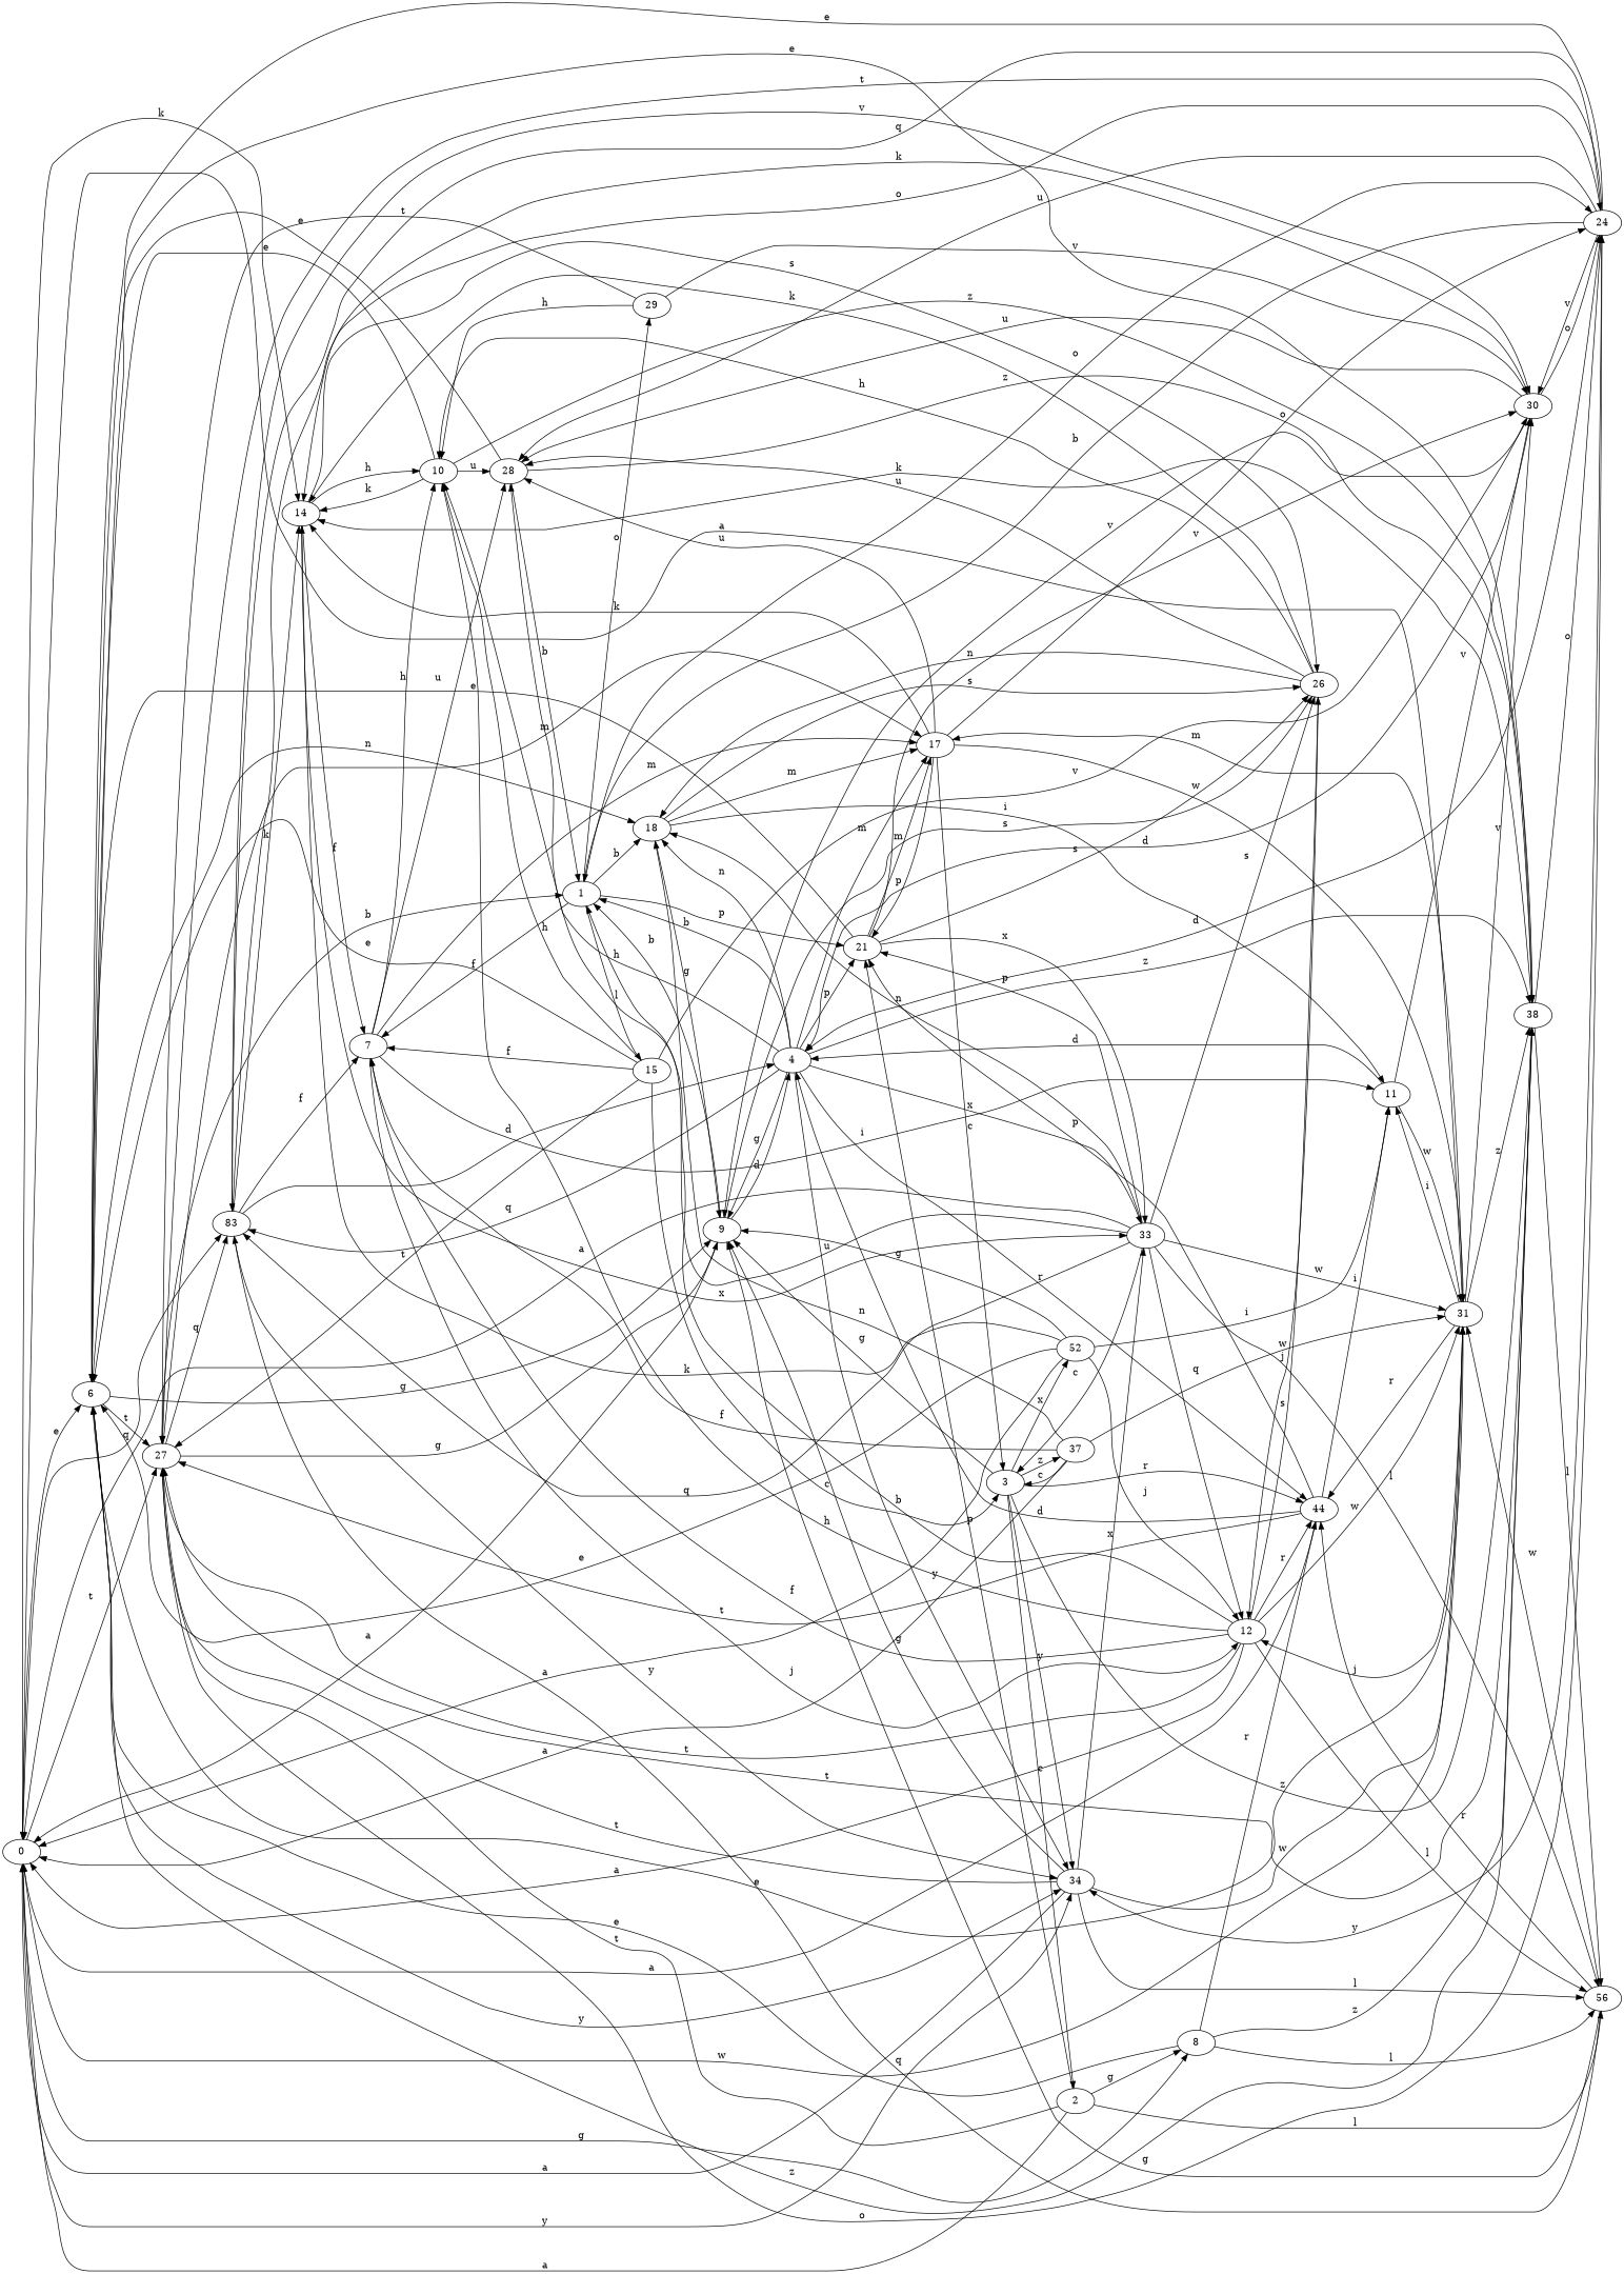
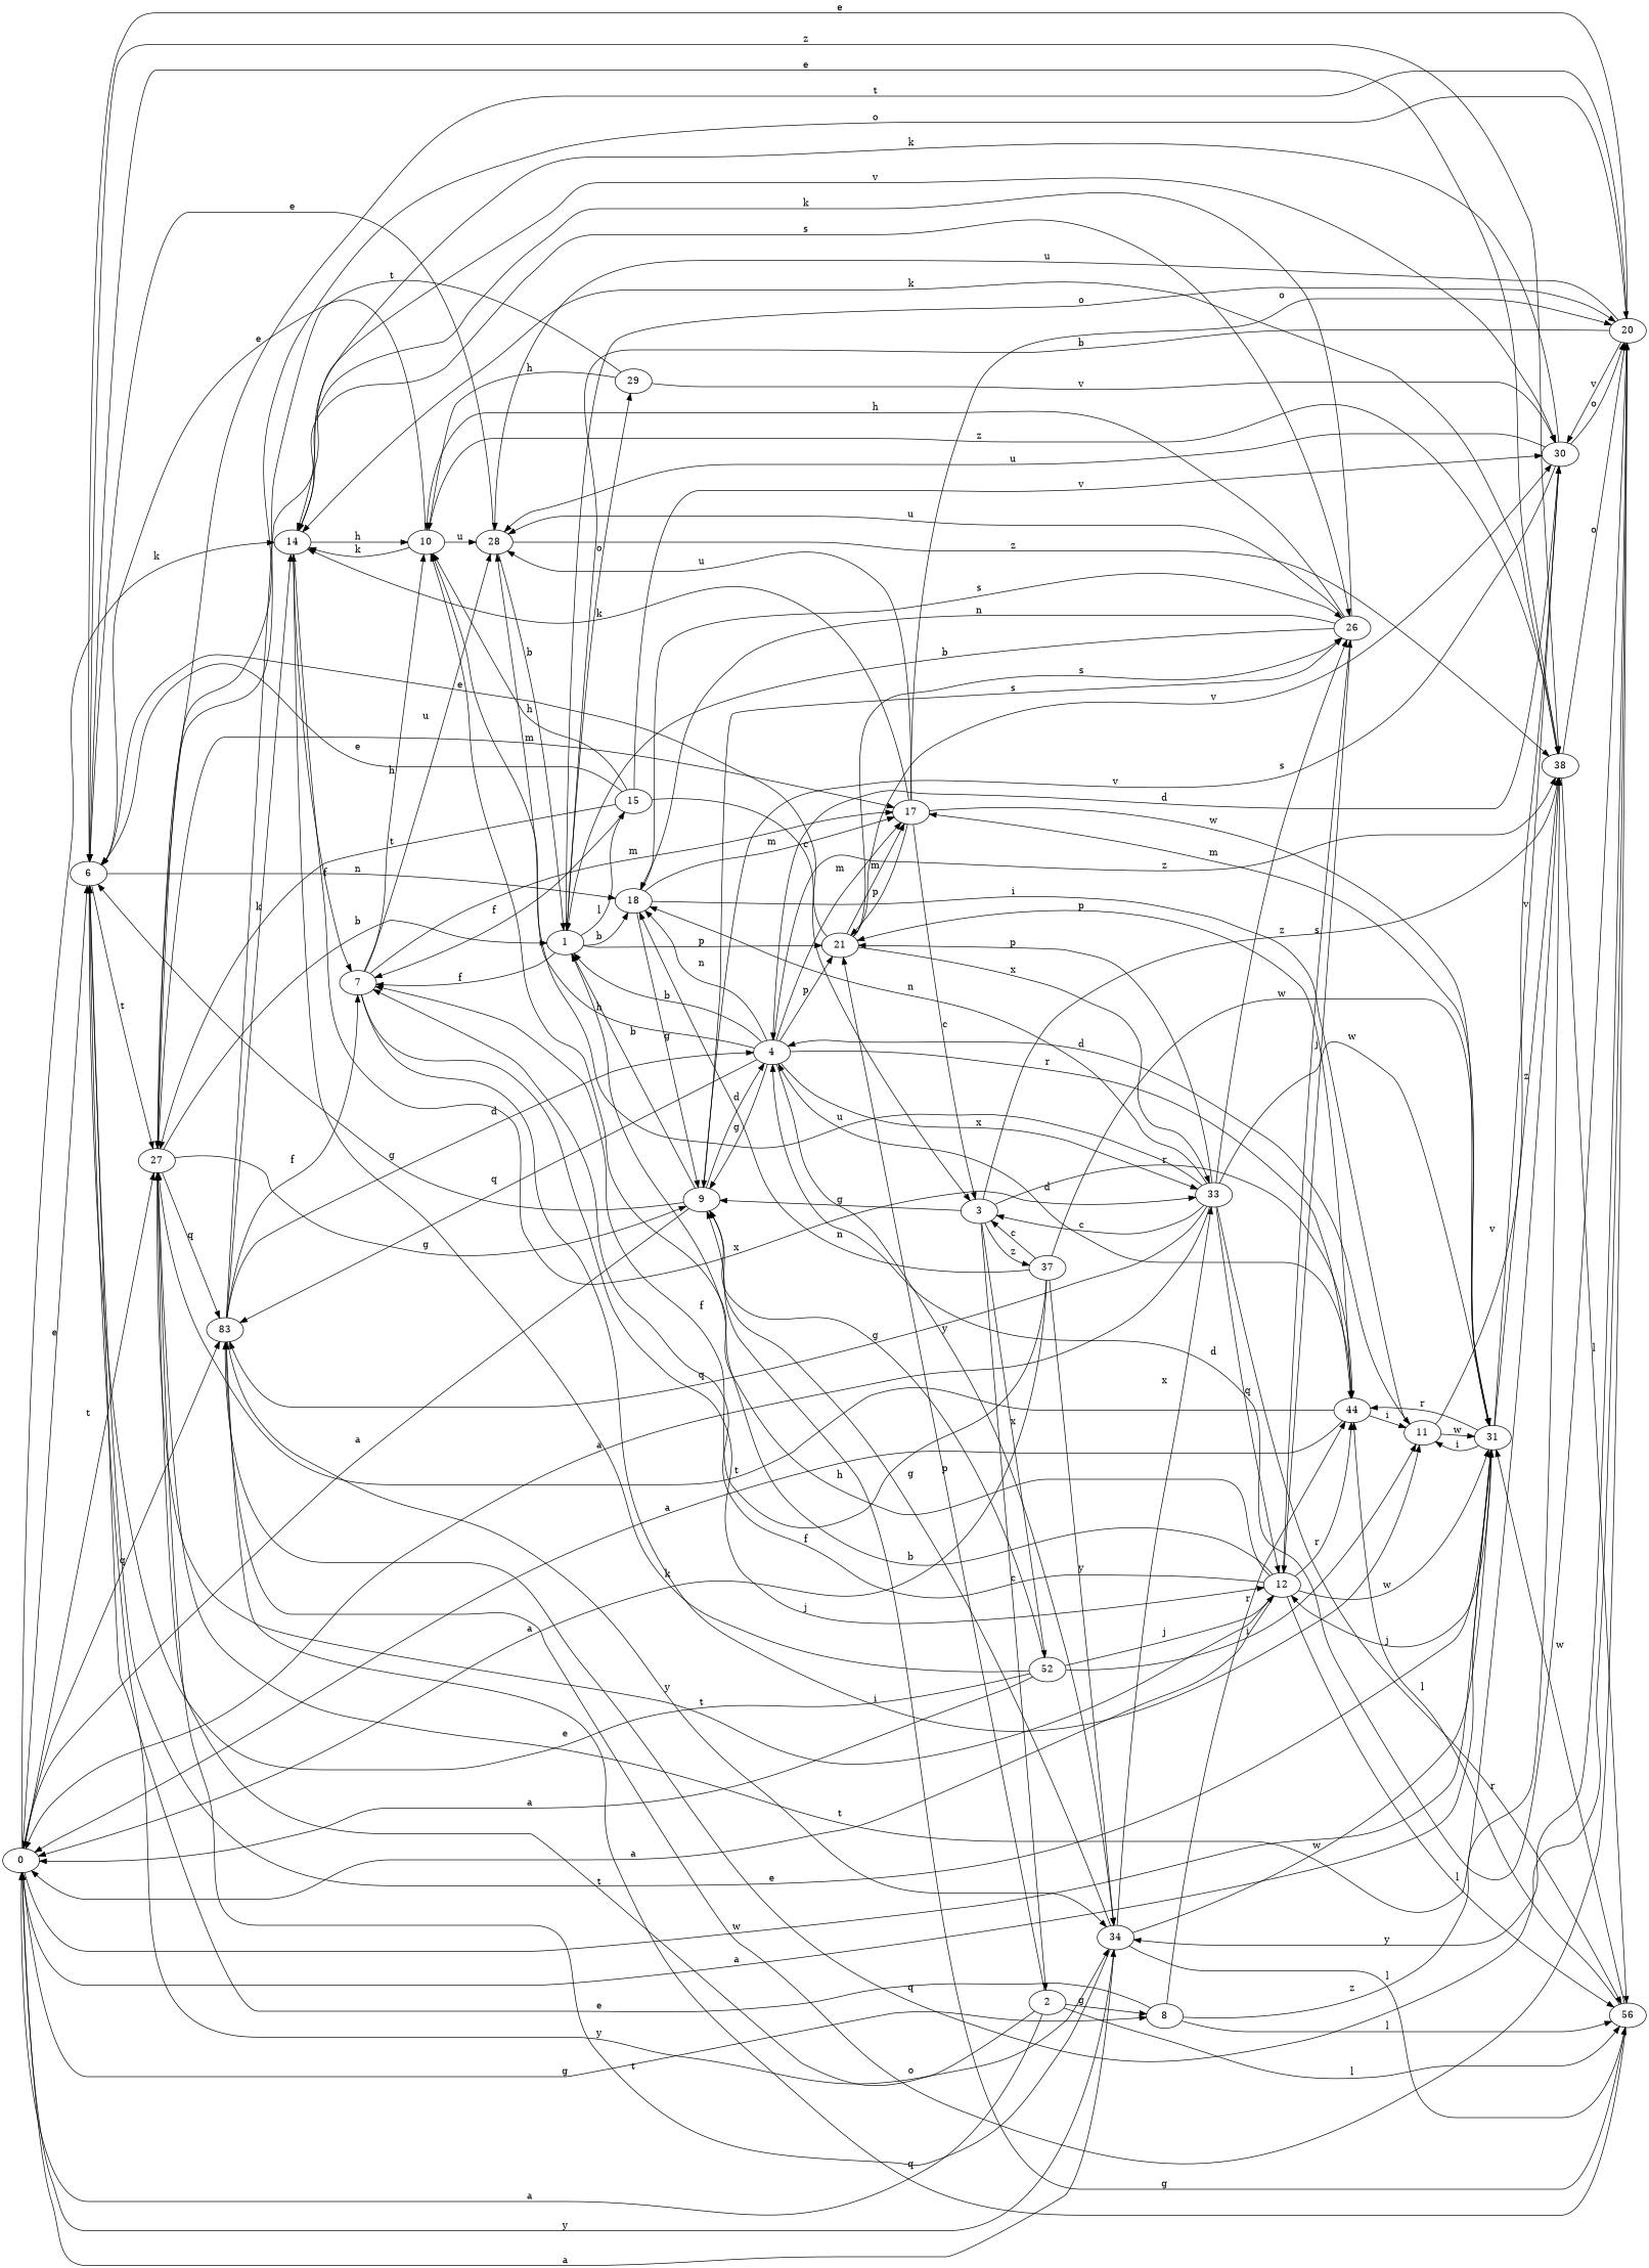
  strict digraph {
    rankdir=LR
    0
    6
    8
    14
    n5 [label=83]
    27
    31
    34
    9
    38
    18
    n12 [label=56]
    n13 [label=44]
    7
    10
    33
    26
-   20 [label=24]
+   20
    4
    30
    1
    17
    11
    12
    15
    n26 [label=29]
    21
    28
    3
    2
    n31 [label=52]
    37
    0 -> 6 [label=e]
    0 -> 8 [label=g]
    0 -> 14 [label=k]
    0 -> n5 [label=q]
    0 -> 27 [label=t]
    0 -> 31 [label=w]
    0 -> 34 [label=y]
    6 -> 27 [label=t]
    6 -> 34 [label=y]
-   6 -> 9 [label=g]
+   9 -> 6 [label=g]
    6 -> 38 [label=z]
    6 -> 18 [label=n]
    8 -> 6 [label=e]
    8 -> 38 [label=z]
    8 -> n12 [label=l]
    8 -> n13 [label=r]
    14 -> 7 [label=f]
    14 -> 10 [label=h]
    14 -> 33 [label=x]
    14 -> 26 [label=s]
    n5 -> 14 [label=k]
    n5 -> 34 [label=y]
    n5 -> 7 [label=f]
    n5 -> 20 [label=o]
    n5 -> 4 [label=d]
    n5 -> 30 [label=v]
    27 -> n5 [label=q]
    27 -> 9 [label=g]
    27 -> 20 [label=o]
    27 -> 1 [label=b]
    27 -> 17 [label=m]
    31 -> 0 [label=a]
    31 -> 6 [label=e]
    31 -> 38 [label=z]
    31 -> n13 [label=r]
    31 -> 30 [label=v]
    31 -> 17 [label=m]
    31 -> 11 [label=i]
    31 -> 12 [label=j]
    34 -> 0 [label=a]
    34 -> 27 [label=t]
    34 -> 31 [label=w]
    34 -> 9 [label=g]
    34 -> n12 [label=l]
    34 -> 33 [label=x]
    9 -> 0 [label=a]
    9 -> 26 [label=s]
    9 -> 4 [label=d]
    9 -> 1 [label=b]
    38 -> 6 [label=e]
    38 -> 14 [label=k]
    38 -> 27 [label=t]
    38 -> n12 [label=l]
    38 -> 20 [label=o]
    18 -> 9 [label=g]
    18 -> 26 [label=s]
    18 -> 17 [label=m]
    18 -> 11 [label=i]
    n12 -> n5 [label=q]
    n12 -> 31 [label=w]
    n12 -> 9 [label=g]
    n12 -> n13 [label=r]
    n13 -> 0 [label=a]
    n13 -> 27 [label=t]
    n13 -> 4 [label=d]
    n13 -> 11 [label=i]
    n13 -> 21 [label=p]
    7 -> 10 [label=h]
    7 -> 17 [label=m]
    7 -> 11 [label=i]
    7 -> 12 [label=j]
    7 -> 28 [label=u]
    10 -> 6 [label=e]
    10 -> 14 [label=k]
    10 -> 38 [label=z]
    10 -> 28 [label=u]
    33 -> 0 [label=a]
    33 -> n5 [label=q]
    33 -> 31 [label=w]
    33 -> 18 [label=n]
    33 -> n12 [label=l]
    33 -> 26 [label=s]
    33 -> 12 [label=q]
    33 -> 21 [label=p]
    33 -> 28 [label=u]
    33 -> 3 [label=c]
    26 -> 14 [label=k]
    26 -> 18 [label=n]
    26 -> 10 [label=h]
+   26 -> 1 [label=b]
    26 -> 12 [label=j]
    26 -> 28 [label=u]
    20 -> 6 [label=e]
    20 -> n5 [label=q]
    20 -> 27 [label=t]
    20 -> 34 [label=y]
    20 -> 4 [label=d]
    20 -> 30 [label=v]
    20 -> 1 [label=b]
    20 -> 28 [label=u]
    4 -> n5 [label=q]
    4 -> 34 [label=y]
    4 -> 9 [label=g]
    4 -> 38 [label=z]
    4 -> 18 [label=n]
    4 -> n13 [label=r]
    4 -> 10 [label=h]
    4 -> 33 [label=x]
    4 -> 1 [label=b]
    4 -> 17 [label=m]
    4 -> 21 [label=p]
    30 -> 14 [label=k]
    30 -> 9 [label=v]
    30 -> 20 [label=o]
    30 -> 4 [label=d]
    30 -> 28 [label=u]
    1 -> 18 [label=b]
    1 -> 7 [label=f]
    1 -> 20 [label=o]
    1 -> 15 [label=l]
    1 -> n26 [label=o]
    1 -> 21 [label=p]
    17 -> 14 [label=k]
    17 -> 31 [label=w]
    17 -> 20 [label=o]
    17 -> 21 [label=p]
    17 -> 28 [label=u]
    17 -> 3 [label=c]
    11 -> 31 [label=w]
    11 -> 4 [label=d]
    11 -> 30 [label=v]
    12 -> 0 [label=a]
    12 -> 27 [label=t]
    12 -> 31 [label=w]
    12 -> n12 [label=l]
    12 -> n13 [label=r]
    12 -> 7 [label=f]
    12 -> 10 [label=h]
    12 -> 26 [label=s]
    12 -> 1 [label=b]
    15 -> 6 [label=e]
    15 -> 27 [label=t]
    15 -> 7 [label=f]
    15 -> 10 [label=h]
    15 -> 30 [label=v]
    15 -> 3 [label=c]
    n26 -> 27 [label=t]
    n26 -> 10 [label=h]
    n26 -> 30 [label=v]
    21 -> 6 [label=e]
    21 -> 33 [label=x]
    21 -> 26 [label=s]
    21 -> 30 [label=v]
    21 -> 17 [label=m]
    28 -> 6 [label=e]
    28 -> 38 [label=z]
    28 -> 1 [label=b]
    3 -> 9 [label=g]
    3 -> 38 [label=z]
    3 -> n13 [label=r]
    3 -> 2 [label=c]
    3 -> n31 [label=x]
    3 -> 37 [label=z]
    2 -> 0 [label=a]
    2 -> 8 [label=g]
    2 -> 27 [label=t]
    2 -> n12 [label=l]
    2 -> 21 [label=p]
    n31 -> 0 [label=a]
    n31 -> 6 [label=e]
    n31 -> 14 [label=k]
    n31 -> 9 [label=g]
    n31 -> 11 [label=i]
    n31 -> 12 [label=j]
    37 -> 0 [label=a]
    37 -> 31 [label=w]
-   3 -> 34 [label=y]
+   37 -> 34 [label=y]
    37 -> 18 [label=n]
    37 -> 7 [label=f]
    37 -> 3 [label=c]
  }
